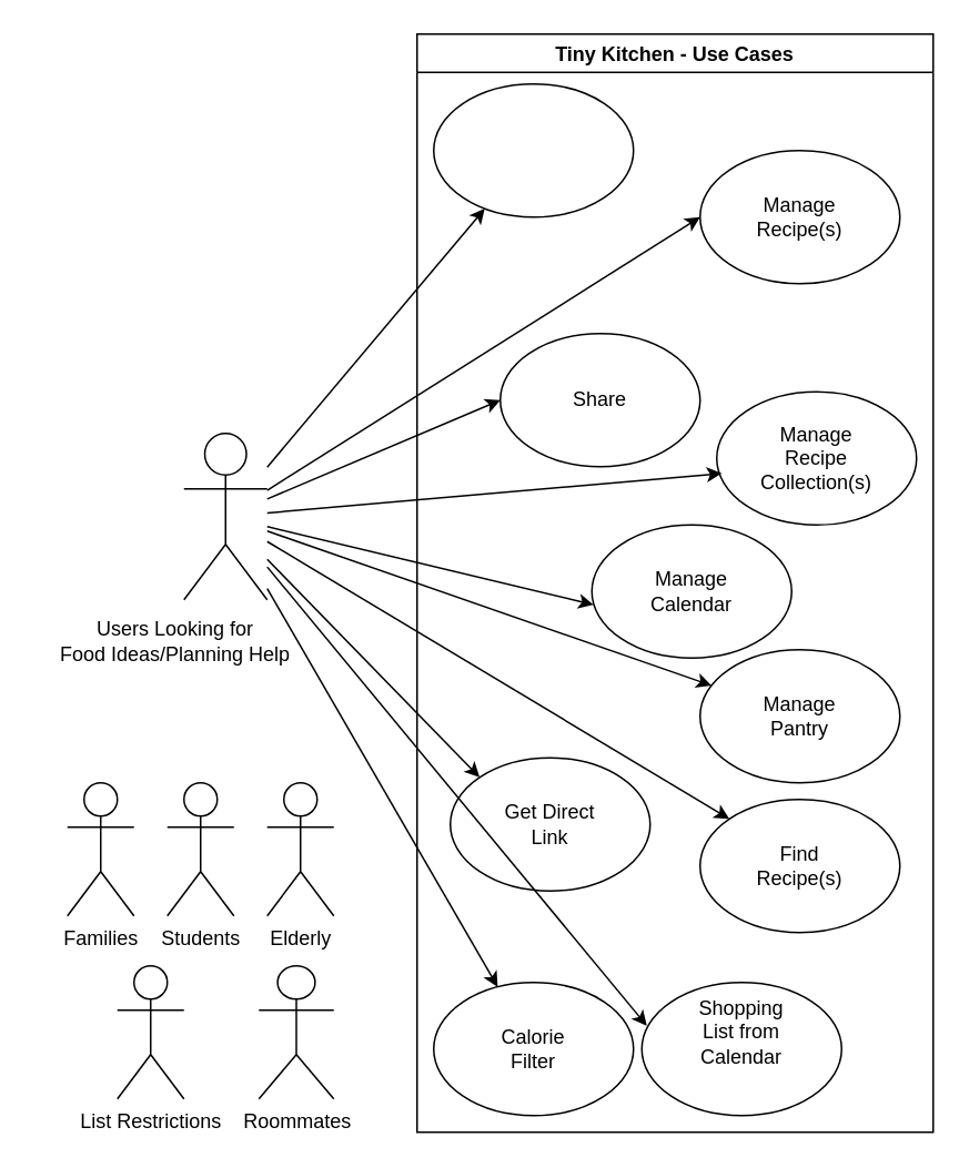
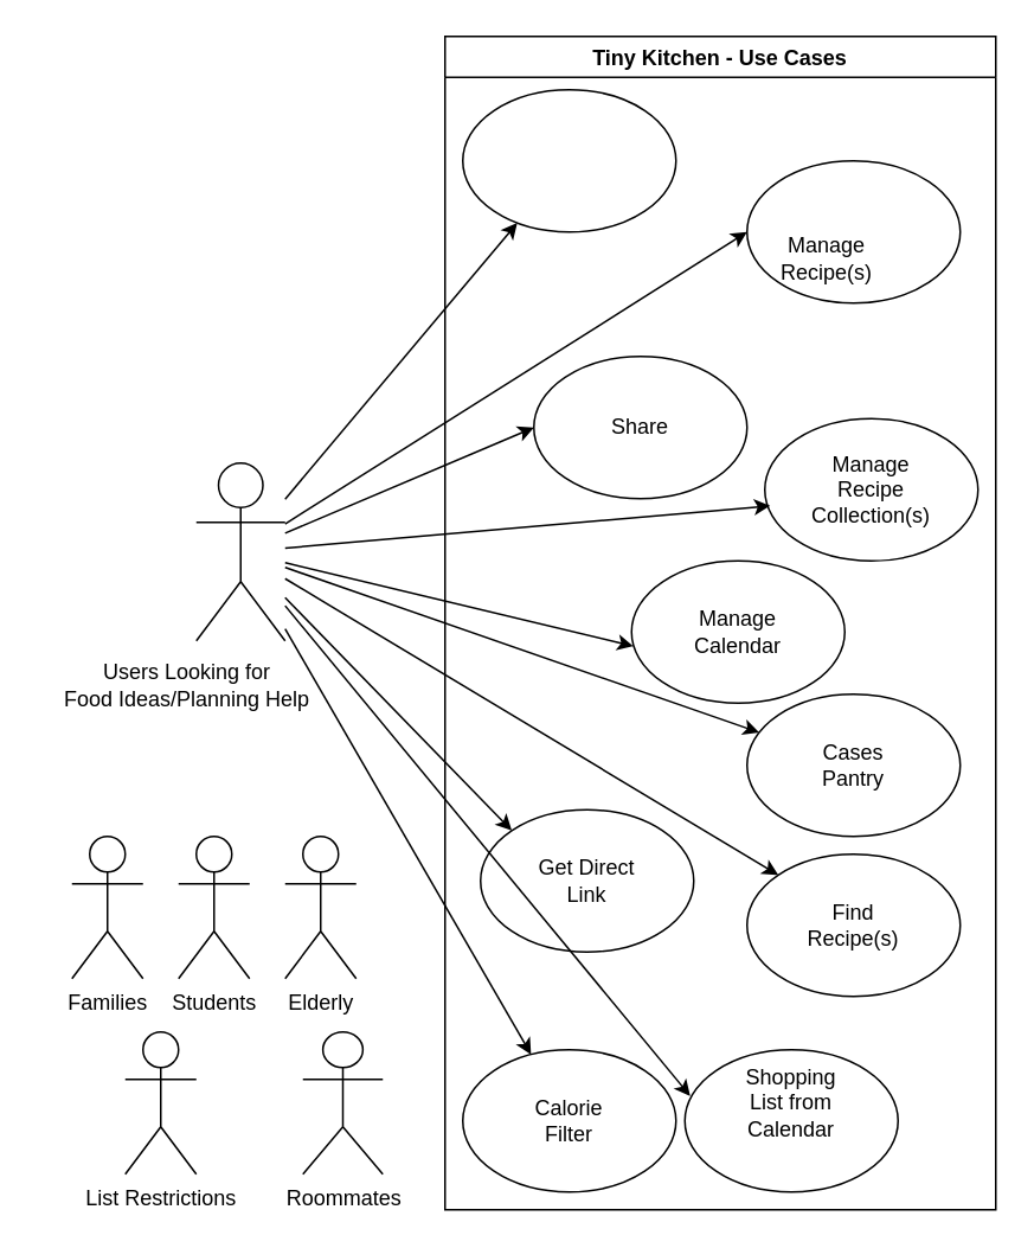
  <mxCell id="0" />
  <mxCell id="1" parent="0" />
  <mxCell id="2" value="" style="shape=umlActor;verticalLabelPosition=bottom;verticalAlign=top;html=1;outlineConnect=0;" parent="1" vertex="1"><mxGeometry x="110" y="260" width="50" height="100" as="geometry" /></mxCell>
  <mxCell id="3" value="Tiny Kitchen - Use Cases" style="swimlane;" parent="1" vertex="1"><mxGeometry x="250" y="20" width="310" height="660" as="geometry" /></mxCell>
  <mxCell id="4" value="" style="ellipse;whiteSpace=wrap;html=1;" parent="3" vertex="1"><mxGeometry x="10" y="30" width="120" height="80" as="geometry" /></mxCell>
  <mxCell id="5" value="" style="ellipse;whiteSpace=wrap;html=1;" parent="3" vertex="1"><mxGeometry x="180" y="215" width="120" height="80" as="geometry" /></mxCell>
  <mxCell id="6" value="" style="ellipse;whiteSpace=wrap;html=1;" parent="3" vertex="1"><mxGeometry x="50" y="180" width="120" height="80" as="geometry" /></mxCell>
  <mxCell id="7" value="" style="ellipse;whiteSpace=wrap;html=1;" parent="3" vertex="1"><mxGeometry x="170" y="370" width="120" height="80" as="geometry" /></mxCell>
  <mxCell id="8" value="" style="ellipse;whiteSpace=wrap;html=1;" parent="3" vertex="1"><mxGeometry x="105" y="295" width="120" height="80" as="geometry" /></mxCell>
  <mxCell id="9" value="" style="ellipse;whiteSpace=wrap;html=1;" parent="3" vertex="1"><mxGeometry x="170" y="460" width="120" height="80" as="geometry" /></mxCell>
  <mxCell id="10" value="" style="ellipse;whiteSpace=wrap;html=1;" parent="3" vertex="1"><mxGeometry x="20" y="435" width="120" height="80" as="geometry" /></mxCell>
  <mxCell id="11" value="" style="ellipse;whiteSpace=wrap;html=1;" parent="3" vertex="1"><mxGeometry x="170" y="70" width="120" height="80" as="geometry" /></mxCell>
  <mxCell id="12" value="" style="ellipse;whiteSpace=wrap;html=1;" parent="3" vertex="1"><mxGeometry x="10" y="570" width="120" height="80" as="geometry" /></mxCell>
  <mxCell id="13" value="" style="ellipse;whiteSpace=wrap;html=1;" parent="3" vertex="1"><mxGeometry x="135" y="570" width="120" height="80" as="geometry" /></mxCell>
- <mxCell id="14" value="Manage Recipe(s)" style="text;html=1;strokeColor=none;fillColor=none;align=center;verticalAlign=middle;whiteSpace=wrap;rounded=0;" parent="3" vertex="1"><mxGeometry x="200" y="95" width="60" height="30" as="geometry" /></mxCell>
+ <mxCell id="14" value="Manage Recipe(s)" style="text;html=1;strokeColor=none;fillColor=none;align=center;verticalAlign=middle;whiteSpace=wrap;rounded=0;" parent="3" vertex="1"><mxGeometry x="185" y="110" width="60" height="30" as="geometry" /></mxCell>
  <mxCell id="15" value="Share" style="text;html=1;strokeColor=none;fillColor=none;align=center;verticalAlign=middle;whiteSpace=wrap;rounded=0;" parent="3" vertex="1"><mxGeometry x="80" y="205" width="60" height="30" as="geometry" /></mxCell>
  <mxCell id="16" value="Manage Recipe Collection(s)" style="text;html=1;strokeColor=none;fillColor=none;align=center;verticalAlign=middle;whiteSpace=wrap;rounded=0;" parent="3" vertex="1"><mxGeometry x="210" y="240" width="60" height="30" as="geometry" /></mxCell>
  <mxCell id="17" value="Manage Calendar" style="text;html=1;strokeColor=none;fillColor=none;align=center;verticalAlign=middle;whiteSpace=wrap;rounded=0;" parent="3" vertex="1"><mxGeometry x="135" y="320" width="60" height="30" as="geometry" /></mxCell>
- <mxCell id="18" value="Manage Pantry" style="text;html=1;strokeColor=none;fillColor=none;align=center;verticalAlign=middle;whiteSpace=wrap;rounded=0;" parent="3" vertex="1"><mxGeometry x="200" y="395" width="60" height="30" as="geometry" /></mxCell>
+ <mxCell id="18" value="Cases Pantry" style="text;html=1;strokeColor=none;fillColor=none;align=center;verticalAlign=middle;whiteSpace=wrap;rounded=0;" parent="3" vertex="1"><mxGeometry x="200" y="395" width="60" height="30" as="geometry" /></mxCell>
  <mxCell id="19" value="Get Direct Link" style="text;html=1;strokeColor=none;fillColor=none;align=center;verticalAlign=middle;whiteSpace=wrap;rounded=0;" parent="3" vertex="1"><mxGeometry x="50" y="460" width="60" height="30" as="geometry" /></mxCell>
  <mxCell id="20" value="Find Recipe(s)" style="text;html=1;strokeColor=none;fillColor=none;align=center;verticalAlign=middle;whiteSpace=wrap;rounded=0;" parent="3" vertex="1"><mxGeometry x="200" y="485" width="60" height="30" as="geometry" /></mxCell>
  <mxCell id="21" value="Calorie Filter" style="text;html=1;strokeColor=none;fillColor=none;align=center;verticalAlign=middle;whiteSpace=wrap;rounded=0;" parent="3" vertex="1"><mxGeometry x="40" y="595" width="60" height="30" as="geometry" /></mxCell>
  <mxCell id="22" value="Shopping List from Calendar" style="text;html=1;strokeColor=none;fillColor=none;align=center;verticalAlign=middle;whiteSpace=wrap;rounded=0;" parent="3" vertex="1"><mxGeometry x="165" y="585" width="60" height="30" as="geometry" /></mxCell>
  <mxCell id="23" value="" style="endArrow=classic;html=1;rounded=0;" edge="1" parent="1" source="2" target="4"><mxGeometry width="50" height="50" relative="1" as="geometry"><mxPoint x="270" y="370" as="sourcePoint" /><mxPoint x="320" y="320" as="targetPoint" /></mxGeometry></mxCell>
  <mxCell id="24" value="" style="endArrow=classic;html=1;rounded=0;entryX=0;entryY=0.5;entryDx=0;entryDy=0;" edge="1" parent="1" source="2" target="6"><mxGeometry width="50" height="50" relative="1" as="geometry"><mxPoint x="270" y="370" as="sourcePoint" /><mxPoint x="320" y="320" as="targetPoint" /></mxGeometry></mxCell>
  <mxCell id="25" value="" style="endArrow=classic;html=1;rounded=0;" edge="1" parent="1" source="2" target="7"><mxGeometry width="50" height="50" relative="1" as="geometry"><mxPoint x="270" y="370" as="sourcePoint" /><mxPoint x="320" y="320" as="targetPoint" /></mxGeometry></mxCell>
  <mxCell id="26" value="" style="endArrow=classic;html=1;rounded=0;entryX=0;entryY=0.5;entryDx=0;entryDy=0;" edge="1" parent="1" source="2" target="11"><mxGeometry width="50" height="50" relative="1" as="geometry"><mxPoint x="270" y="370" as="sourcePoint" /><mxPoint x="320" y="320" as="targetPoint" /></mxGeometry></mxCell>
  <mxCell id="27" value="" style="endArrow=classic;html=1;rounded=0;entryX=0.008;entryY=0.6;entryDx=0;entryDy=0;entryPerimeter=0;" edge="1" parent="1" source="2" target="8"><mxGeometry width="50" height="50" relative="1" as="geometry"><mxPoint x="270" y="370" as="sourcePoint" /><mxPoint x="320" y="320" as="targetPoint" /></mxGeometry></mxCell>
  <mxCell id="28" value="" style="endArrow=classic;html=1;rounded=0;entryX=0.025;entryY=0.613;entryDx=0;entryDy=0;entryPerimeter=0;" edge="1" parent="1" source="2" target="5"><mxGeometry width="50" height="50" relative="1" as="geometry"><mxPoint x="180" y="180" as="sourcePoint" /><mxPoint x="320" y="320" as="targetPoint" /></mxGeometry></mxCell>
  <mxCell id="29" value="" style="endArrow=classic;html=1;rounded=0;entryX=0;entryY=0;entryDx=0;entryDy=0;" edge="1" parent="1" source="2" target="10"><mxGeometry width="50" height="50" relative="1" as="geometry"><mxPoint x="270" y="370" as="sourcePoint" /><mxPoint x="320" y="320" as="targetPoint" /></mxGeometry></mxCell>
  <mxCell id="30" value="" style="endArrow=classic;html=1;rounded=0;" edge="1" parent="1" source="2" target="12"><mxGeometry width="50" height="50" relative="1" as="geometry"><mxPoint x="270" y="370" as="sourcePoint" /><mxPoint x="320" y="320" as="targetPoint" /></mxGeometry></mxCell>
  <mxCell id="31" value="" style="endArrow=classic;html=1;rounded=0;entryX=0;entryY=0;entryDx=0;entryDy=0;" edge="1" parent="1" source="2" target="9"><mxGeometry width="50" height="50" relative="1" as="geometry"><mxPoint x="120" y="370" as="sourcePoint" /><mxPoint x="320" y="320" as="targetPoint" /></mxGeometry></mxCell>
  <mxCell id="32" value="" style="endArrow=classic;html=1;rounded=0;entryX=0.025;entryY=0.325;entryDx=0;entryDy=0;entryPerimeter=0;" edge="1" parent="1" source="2" target="13"><mxGeometry width="50" height="50" relative="1" as="geometry"><mxPoint x="270" y="370" as="sourcePoint" /><mxPoint x="320" y="320" as="targetPoint" /></mxGeometry></mxCell>
  <mxCell id="33" value="Families" style="shape=umlActor;verticalLabelPosition=bottom;verticalAlign=top;html=1;outlineConnect=0;" vertex="1" parent="1"><mxGeometry x="40" y="470" width="40" height="80" as="geometry" /></mxCell>
  <mxCell id="34" value="Students" style="shape=umlActor;verticalLabelPosition=bottom;verticalAlign=top;html=1;outlineConnect=0;" vertex="1" parent="1"><mxGeometry x="100" y="470" width="40" height="80" as="geometry" /></mxCell>
  <mxCell id="35" value="Elderly" style="shape=umlActor;verticalLabelPosition=bottom;verticalAlign=top;html=1;outlineConnect=0;" vertex="1" parent="1"><mxGeometry x="160" y="470" width="40" height="80" as="geometry" /></mxCell>
  <mxCell id="36" value="List Restrictions" style="shape=umlActor;verticalLabelPosition=bottom;verticalAlign=top;html=1;outlineConnect=0;" vertex="1" parent="1"><mxGeometry x="70" y="580" width="40" height="80" as="geometry" /></mxCell>
- <mxCell id="37" value="Roommates" style="shape=umlActor;verticalLabelPosition=bottom;verticalAlign=top;html=1;outlineConnect=0;" vertex="1" parent="1"><mxGeometry x="155" y="580" width="45" height="80" as="geometry" /></mxCell>
+ <mxCell id="37" value="Roommates" style="shape=umlActor;verticalLabelPosition=bottom;verticalAlign=top;html=1;outlineConnect=0;" vertex="1" parent="1"><mxGeometry x="170" y="580" width="45" height="80" as="geometry" /></mxCell>
  <mxCell id="38" value="&lt;span&gt;Users Looking for&lt;/span&gt;&lt;br&gt;&lt;span&gt;Food Ideas/Planning Help&lt;/span&gt;" style="text;html=1;strokeColor=none;fillColor=none;align=center;verticalAlign=middle;whiteSpace=wrap;rounded=0;" vertex="1" parent="1"><mxGeometry y="370" width="170" height="30" as="geometry" x="20" /></mxCell>
